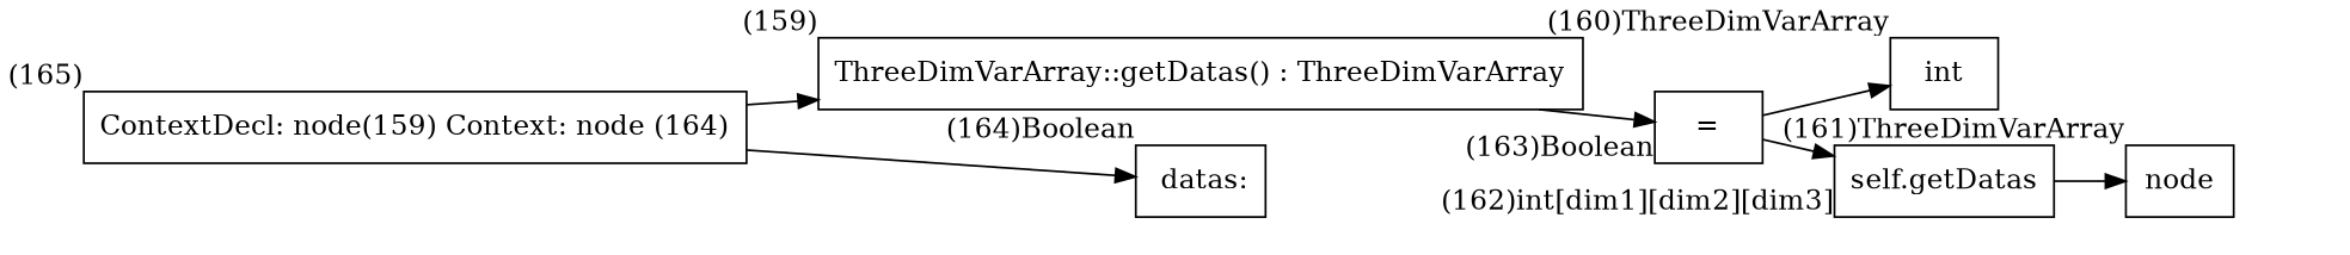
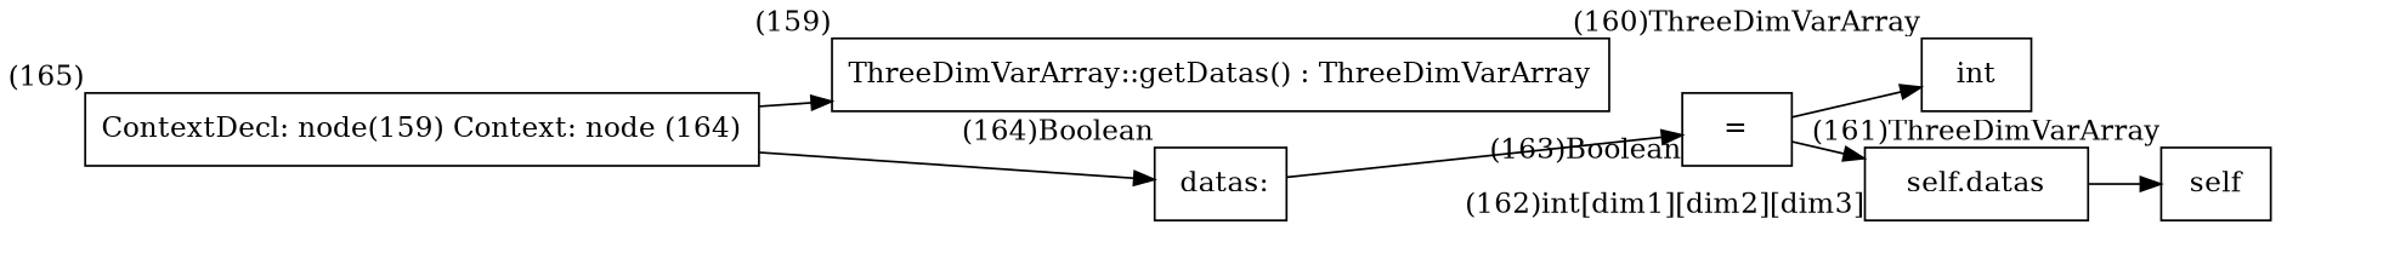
  digraph {
    rankdir=LR
    node [shape=box]
    n1 [label="ContextDecl: node(159) Context: node (164)" xlabel="(165)"]
    n2 [label="ThreeDimVarArray::getDatas() : ThreeDimVarArray" xlabel="(159)"]
    n3 [label=" datas:" xlabel="(164)Boolean"]
    n4 [label="=" xlabel="(163)Boolean"]
    n5 [label=int xlabel="(160)ThreeDimVarArray"]
-   n6 [label="self.getDatas" xlabel="(162)int[dim1][dim2][dim3]"]
-   n7 [label="node" xlabel="(161)ThreeDimVarArray"]
+   n6 [label="self.datas" xlabel="(162)int[dim1][dim2][dim3]"]
+   n7 [label=self xlabel="(161)ThreeDimVarArray"]
    n1 -> n2
    n1 -> n3
-   n2 -> n4
+   n3 -> n4
    n4 -> n5
    n4 -> n6
    n6 -> n7
  }
